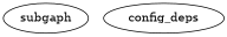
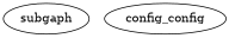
  digraph {
    subgaph
-   config_deps
+   config_deps [label=config_config]
    subgraph sub_1 {
    }
    subgraph sub_2 {
    }
    subgraph sub_3 {
    }
  }
